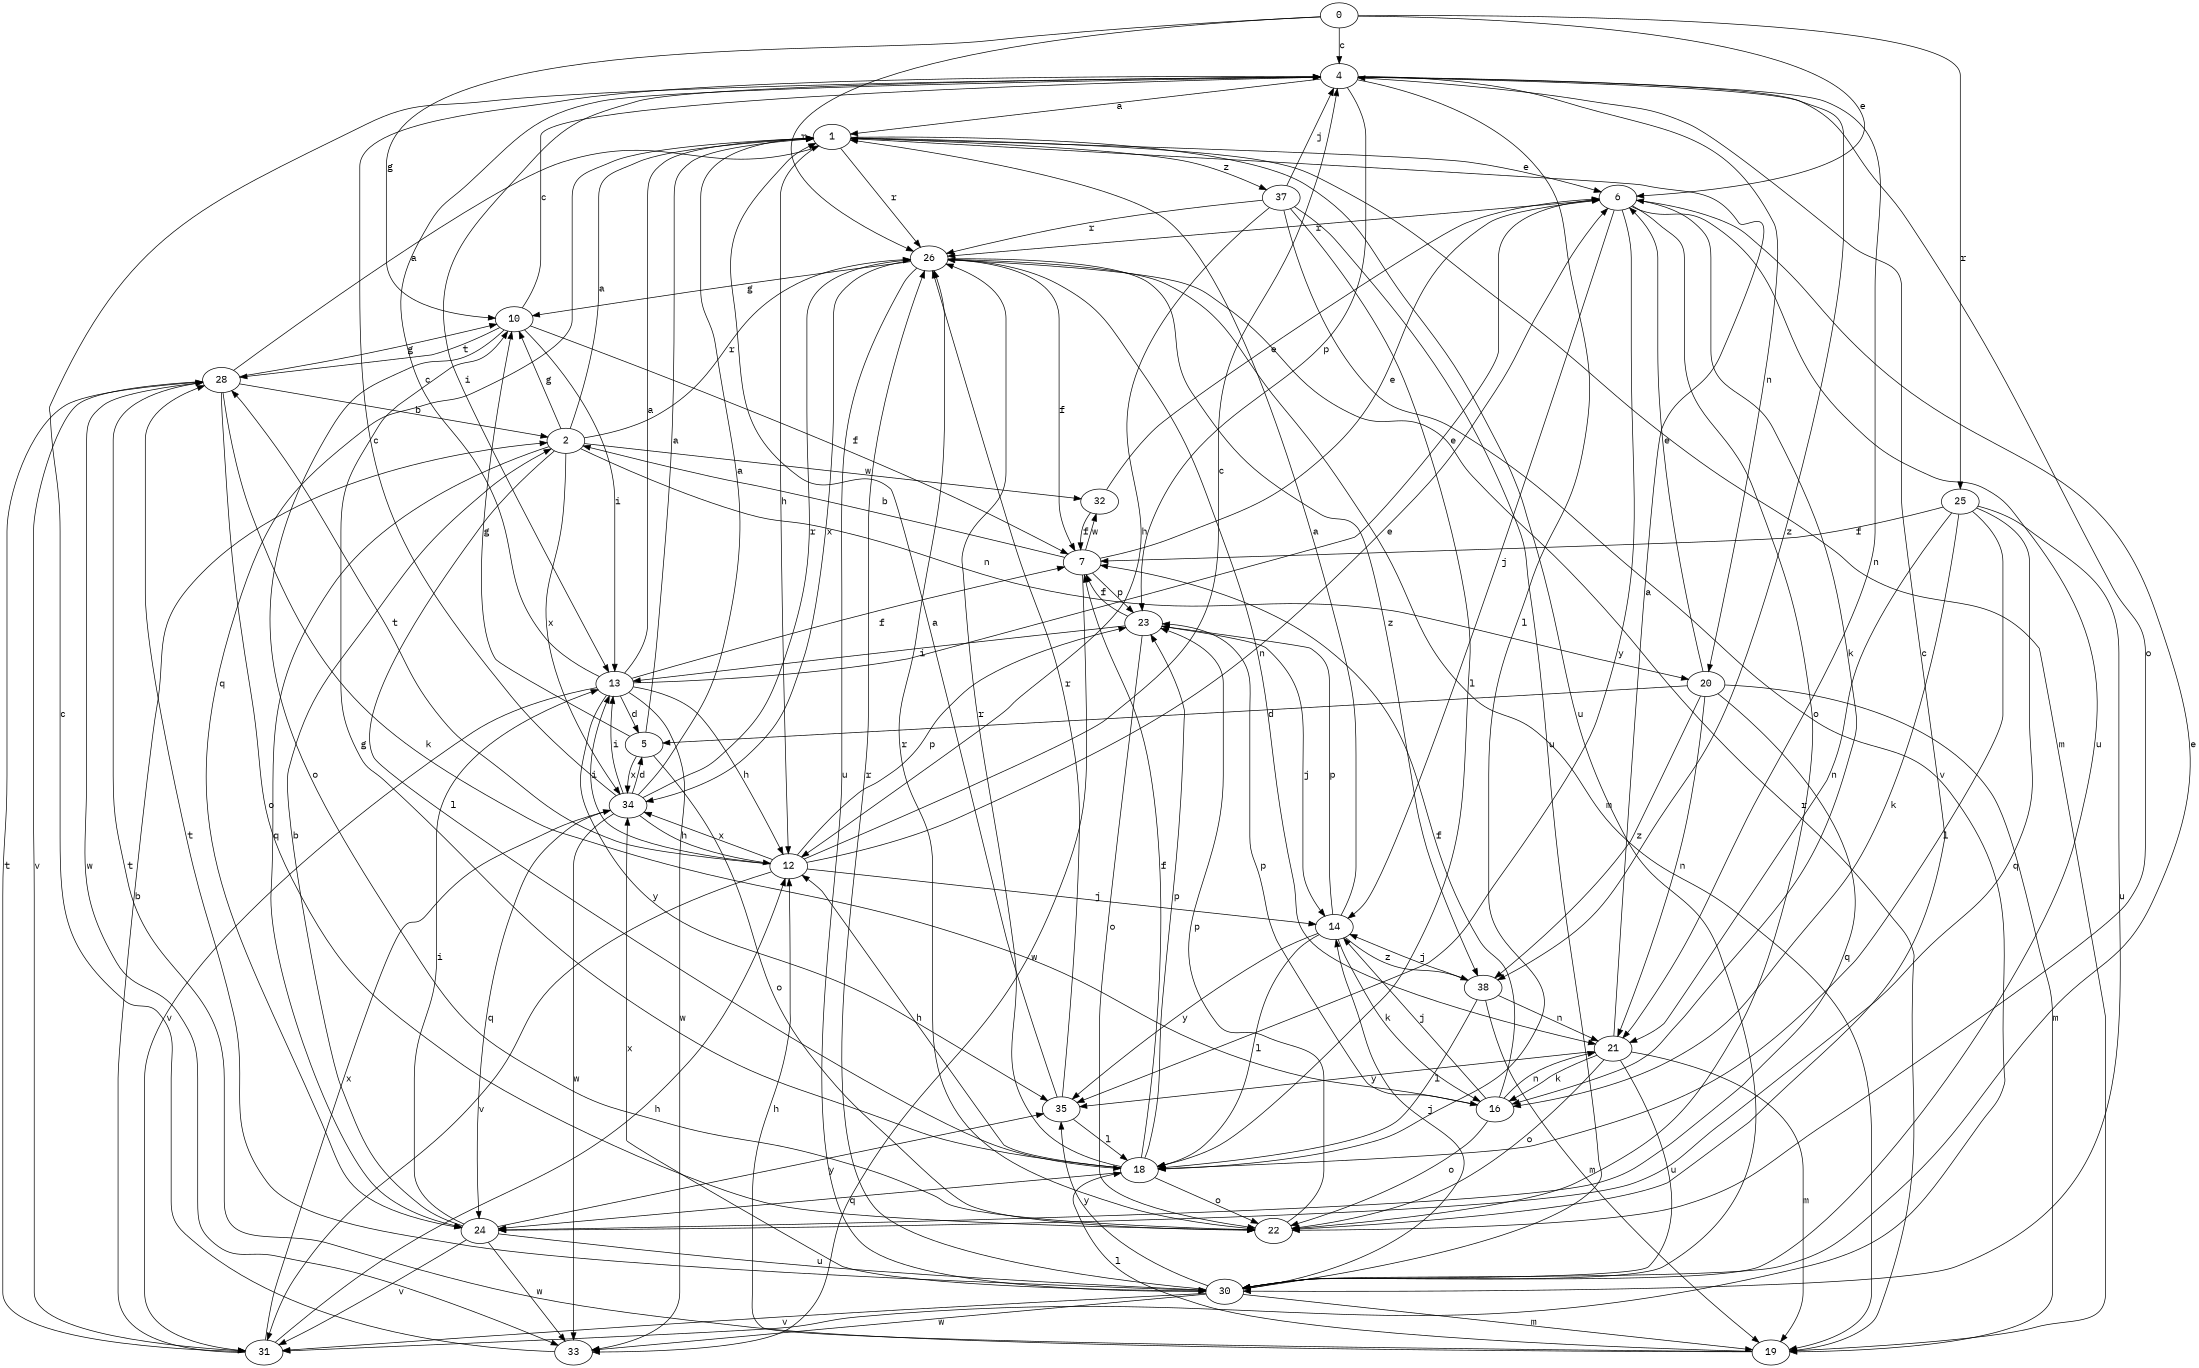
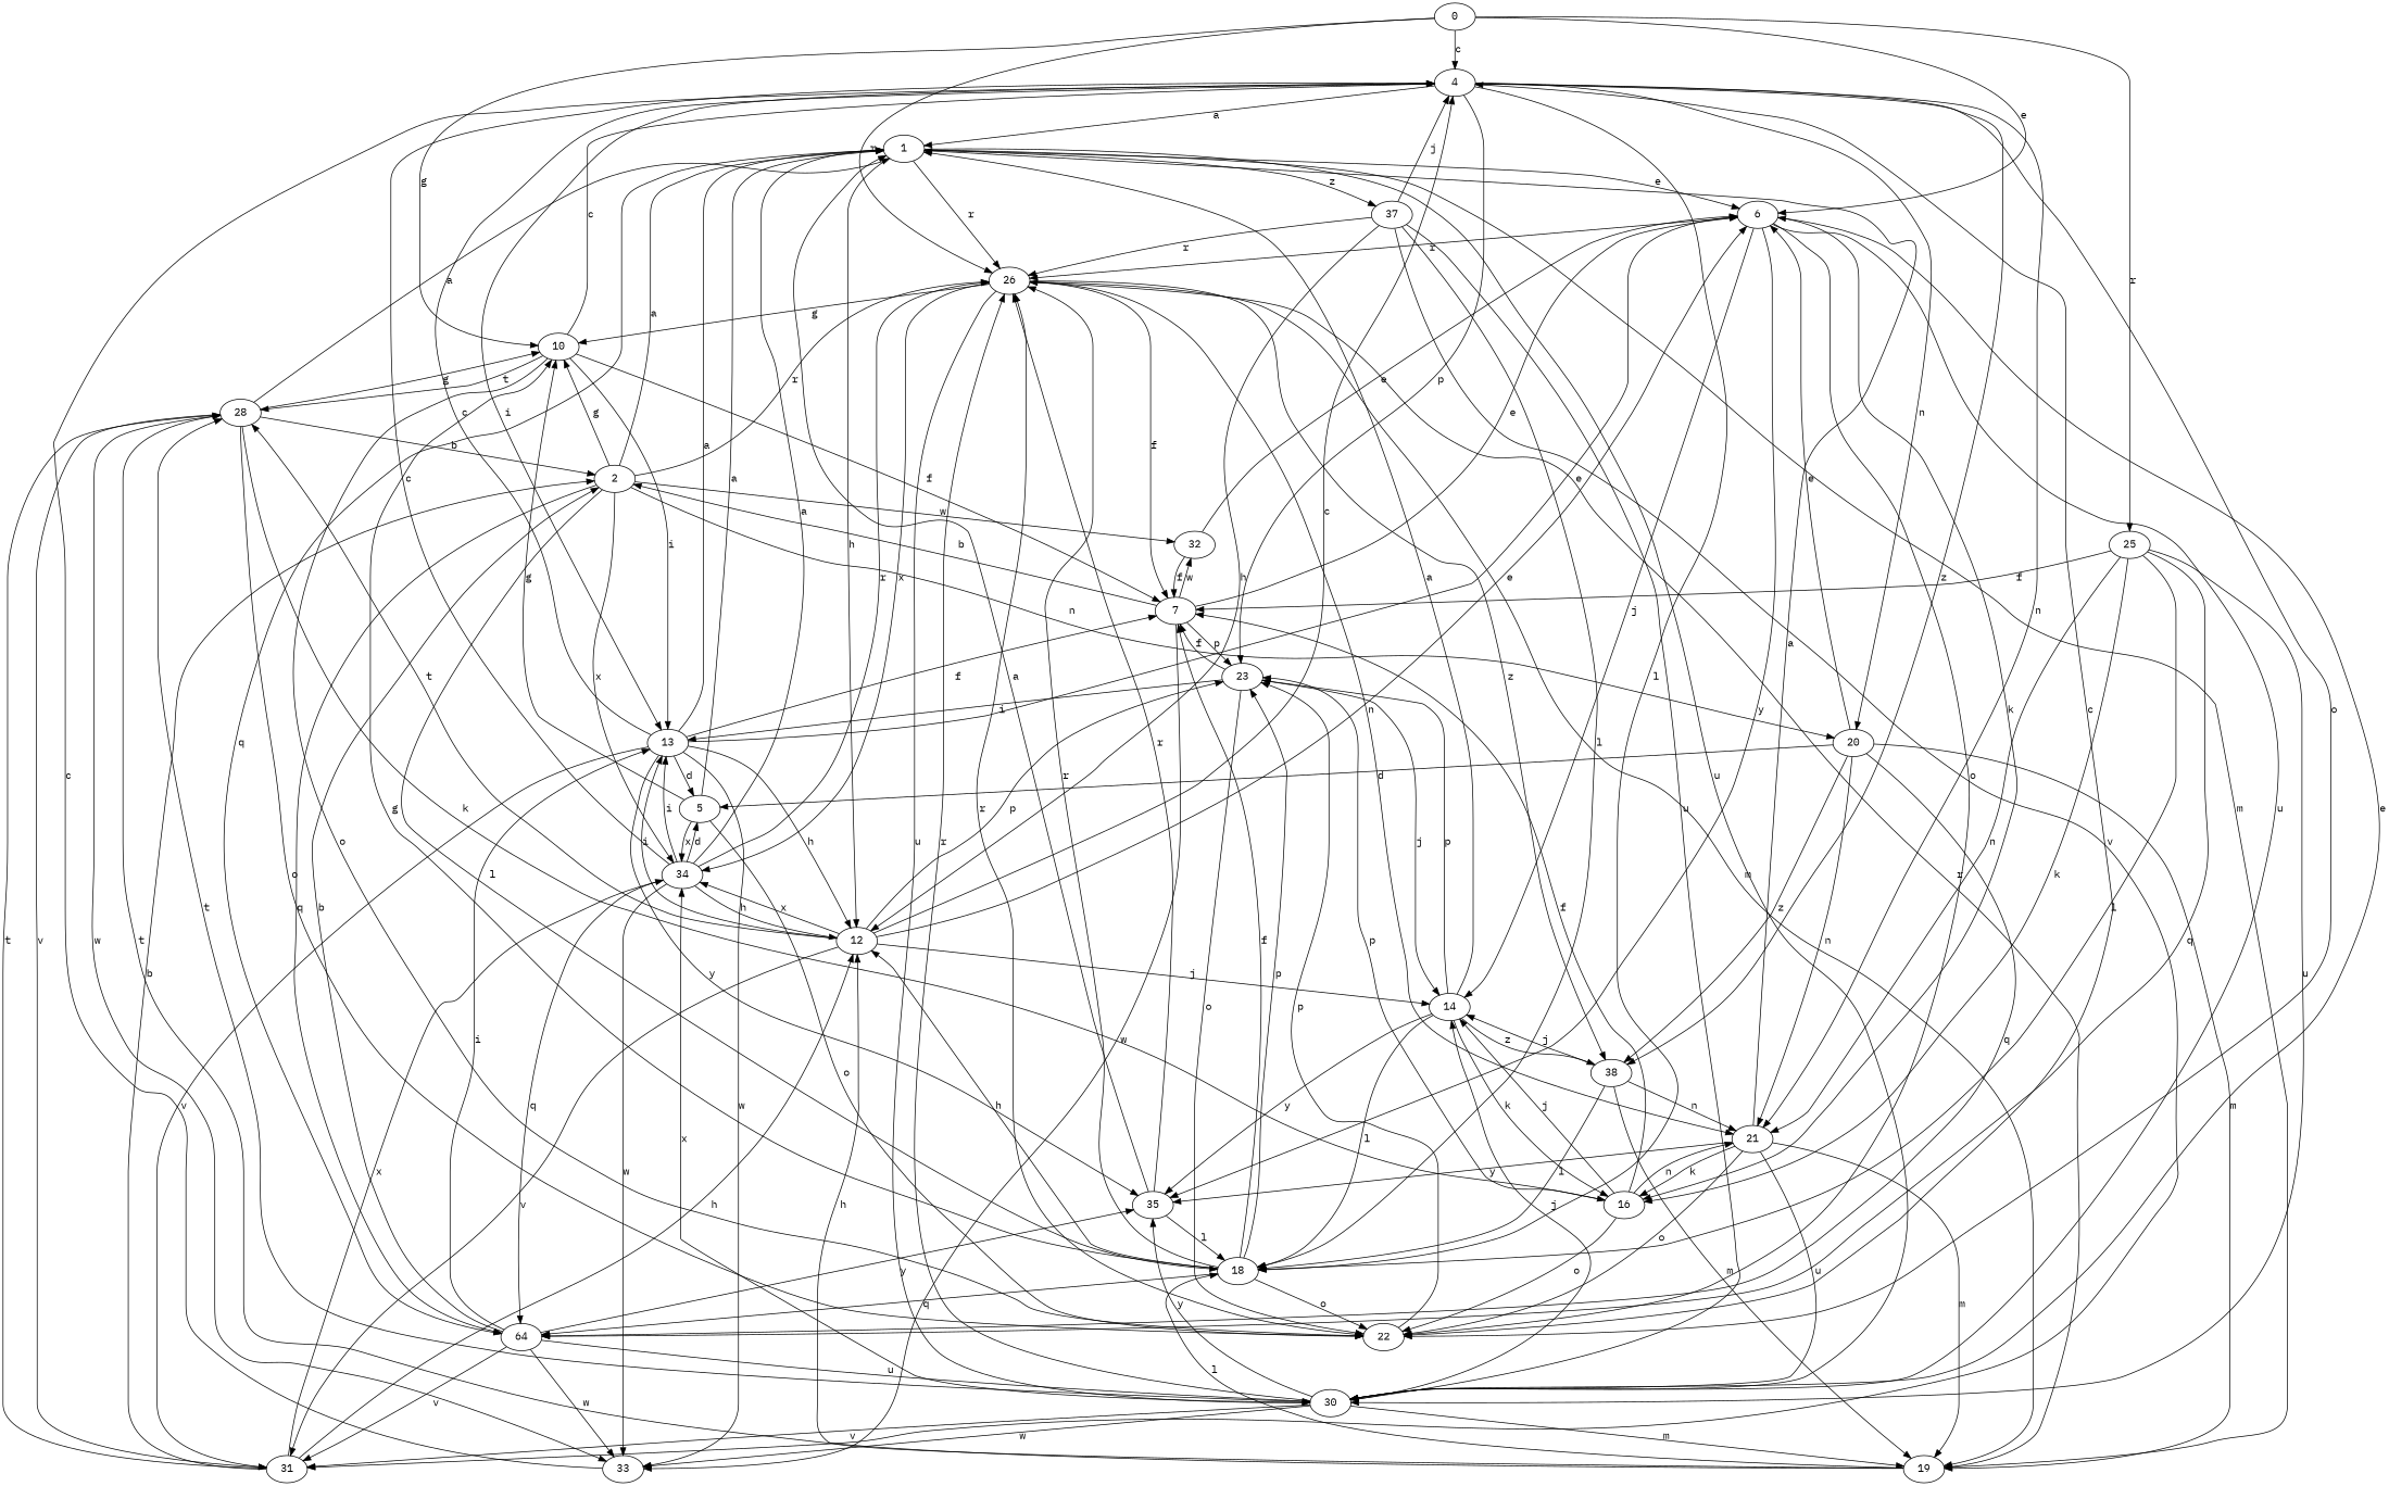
  strict digraph {
    fontname="IBM Plex Mono"
    node [fontname="IBM Plex Mono"]
    edge [fontname="IBM Plex Mono"]
    0
    4
    6
    10
    25
    26
    1
    18
    20
    13
    21
    22
    23
    38
    30
    14
    16
    35
    7
    28
-   24
+   24 [label=64]
    19
    34
    12
    37
    31
    2
    33
    32
    5
    0 -> 4 [label=c]
    0 -> 6 [label=e]
    0 -> 10 [label=g]
    0 -> 25 [label=r]
    0 -> 26 [label=r]
    4 -> 1 [label=a]
    4 -> 18 [label=l]
    4 -> 20 [label=n]
    4 -> 13 [label=i]
    4 -> 21 [label=n]
    4 -> 22 [label=o]
    4 -> 23 [label=p]
    4 -> 38 [label=z]
    6 -> 26 [label=r]
    6 -> 22 [label=o]
    6 -> 30 [label=u]
    6 -> 14 [label=j]
    6 -> 16 [label=k]
    6 -> 35 [label=y]
    10 -> 4 [label=c]
    10 -> 13 [label=i]
    10 -> 22 [label=o]
    10 -> 7 [label=f]
    10 -> 28 [label=t]
    25 -> 18 [label=l]
    25 -> 21 [label=n]
    25 -> 30 [label=u]
    25 -> 16 [label=k]
    25 -> 7 [label=f]
    25 -> 24 [label=q]
    26 -> 10 [label=g]
    26 -> 21 [label=n]
    26 -> 38 [label=z]
    26 -> 30 [label=u]
    26 -> 7 [label=f]
    26 -> 19 [label=m]
    26 -> 34 [label=x]
    1 -> 6 [label=e]
    1 -> 26 [label=r]
    1 -> 30 [label=u]
    1 -> 24 [label=q]
    1 -> 19 [label=m]
    1 -> 12 [label=h]
    1 -> 37 [label=z]
    18 -> 10 [label=g]
    18 -> 26 [label=r]
    18 -> 22 [label=o]
    18 -> 23 [label=p]
    18 -> 7 [label=f]
    18 -> 24 [label=q]
    18 -> 12 [label=h]
    20 -> 6 [label=e]
    20 -> 21 [label=n]
    20 -> 38 [label=z]
    20 -> 24 [label=q]
    20 -> 19 [label=m]
    20 -> 5 [label=d]
    13 -> 4 [label=c]
    13 -> 6 [label=e]
    13 -> 1 [label=a]
    13 -> 35 [label=y]
    13 -> 7 [label=f]
    13 -> 12 [label=h]
    13 -> 31 [label=v]
    13 -> 33 [label=w]
    13 -> 5 [label=d]
    21 -> 1 [label=a]
    21 -> 22 [label=o]
    21 -> 30 [label=u]
    21 -> 16 [label=k]
    21 -> 35 [label=y]
    21 -> 19 [label=m]
    22 -> 4 [label=c]
    22 -> 26 [label=r]
    22 -> 23 [label=p]
    23 -> 13 [label=i]
    23 -> 22 [label=o]
    23 -> 14 [label=j]
    23 -> 7 [label=f]
    38 -> 18 [label=l]
    38 -> 21 [label=n]
    38 -> 14 [label=j]
    38 -> 19 [label=m]
    30 -> 6 [label=e]
    30 -> 26 [label=r]
    30 -> 14 [label=j]
    30 -> 35 [label=y]
    30 -> 28 [label=t]
    30 -> 19 [label=m]
    30 -> 34 [label=x]
    30 -> 31 [label=v]
    30 -> 33 [label=w]
    14 -> 1 [label=a]
    14 -> 18 [label=l]
    14 -> 23 [label=p]
    14 -> 38 [label=z]
    14 -> 16 [label=k]
    14 -> 35 [label=y]
    16 -> 21 [label=n]
    16 -> 22 [label=o]
    16 -> 23 [label=p]
    16 -> 14 [label=j]
    16 -> 7 [label=f]
    35 -> 26 [label=r]
    35 -> 1 [label=a]
    35 -> 18 [label=l]
    7 -> 6 [label=e]
    7 -> 23 [label=p]
    7 -> 2 [label=b]
    7 -> 33 [label=w]
    7 -> 32 [label=w]
    28 -> 10 [label=g]
    28 -> 1 [label=a]
    28 -> 22 [label=o]
    28 -> 16 [label=k]
    28 -> 31 [label=v]
    28 -> 2 [label=b]
    28 -> 33 [label=w]
    24 -> 13 [label=i]
    24 -> 30 [label=u]
    24 -> 35 [label=y]
    24 -> 31 [label=v]
    24 -> 2 [label=b]
    24 -> 33 [label=w]
    19 -> 26 [label=r]
    19 -> 18 [label=l]
    19 -> 28 [label=t]
    19 -> 12 [label=h]
    34 -> 4 [label=c]
    34 -> 26 [label=r]
    34 -> 1 [label=a]
    34 -> 13 [label=i]
    34 -> 24 [label=q]
    34 -> 12 [label=h]
    34 -> 33 [label=w]
    34 -> 5 [label=d]
    12 -> 4 [label=c]
    12 -> 6 [label=e]
    12 -> 13 [label=i]
    12 -> 23 [label=p]
    12 -> 14 [label=j]
    12 -> 28 [label=t]
    12 -> 34 [label=x]
    12 -> 31 [label=v]
    37 -> 4 [label=j]
    37 -> 26 [label=r]
    37 -> 18 [label=l]
    37 -> 30 [label=u]
    37 -> 12 [label=h]
    37 -> 31 [label=v]
    31 -> 28 [label=t]
    31 -> 34 [label=x]
    31 -> 12 [label=h]
    31 -> 2 [label=b]
    2 -> 10 [label=g]
    2 -> 26 [label=r]
    2 -> 1 [label=a]
    2 -> 18 [label=l]
    2 -> 20 [label=n]
    2 -> 24 [label=q]
    2 -> 34 [label=x]
    2 -> 32 [label=w]
    33 -> 4 [label=c]
    32 -> 6 [label=e]
    32 -> 7 [label=f]
    5 -> 10 [label=g]
    5 -> 1 [label=a]
    5 -> 22 [label=o]
    5 -> 34 [label=x]
  }
